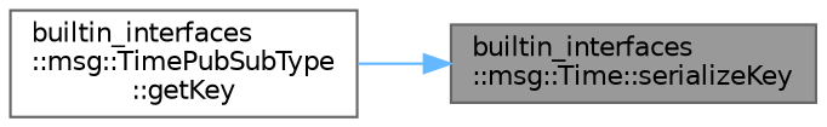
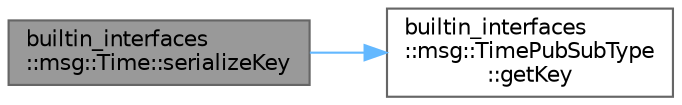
  digraph {
    rankdir=RL
    node [fontname=Helvetica fontsize=10 shape=box style=filled]
    n1 [color=gray40 fillcolor=grey60 fontcolor=black height=0.2 label="builtin_interfaces\l::msg::Time::serializeKey" width=0.4]
    n2 [color=grey40 fillcolor=white height=0.2 label="builtin_interfaces\l::msg::TimePubSubType\l::getKey" width=0.4]
-   n1 -> n2 [color=steelblue1 dir=back fontname=Helvetica fontsize=10 labelfontname=Helvetica labelfontsize=10 style=solid]
+   n2 -> n1 [color=steelblue1 dir=back fontname=Helvetica fontsize=10 labelfontname=Helvetica labelfontsize=10 style=solid]
  }
